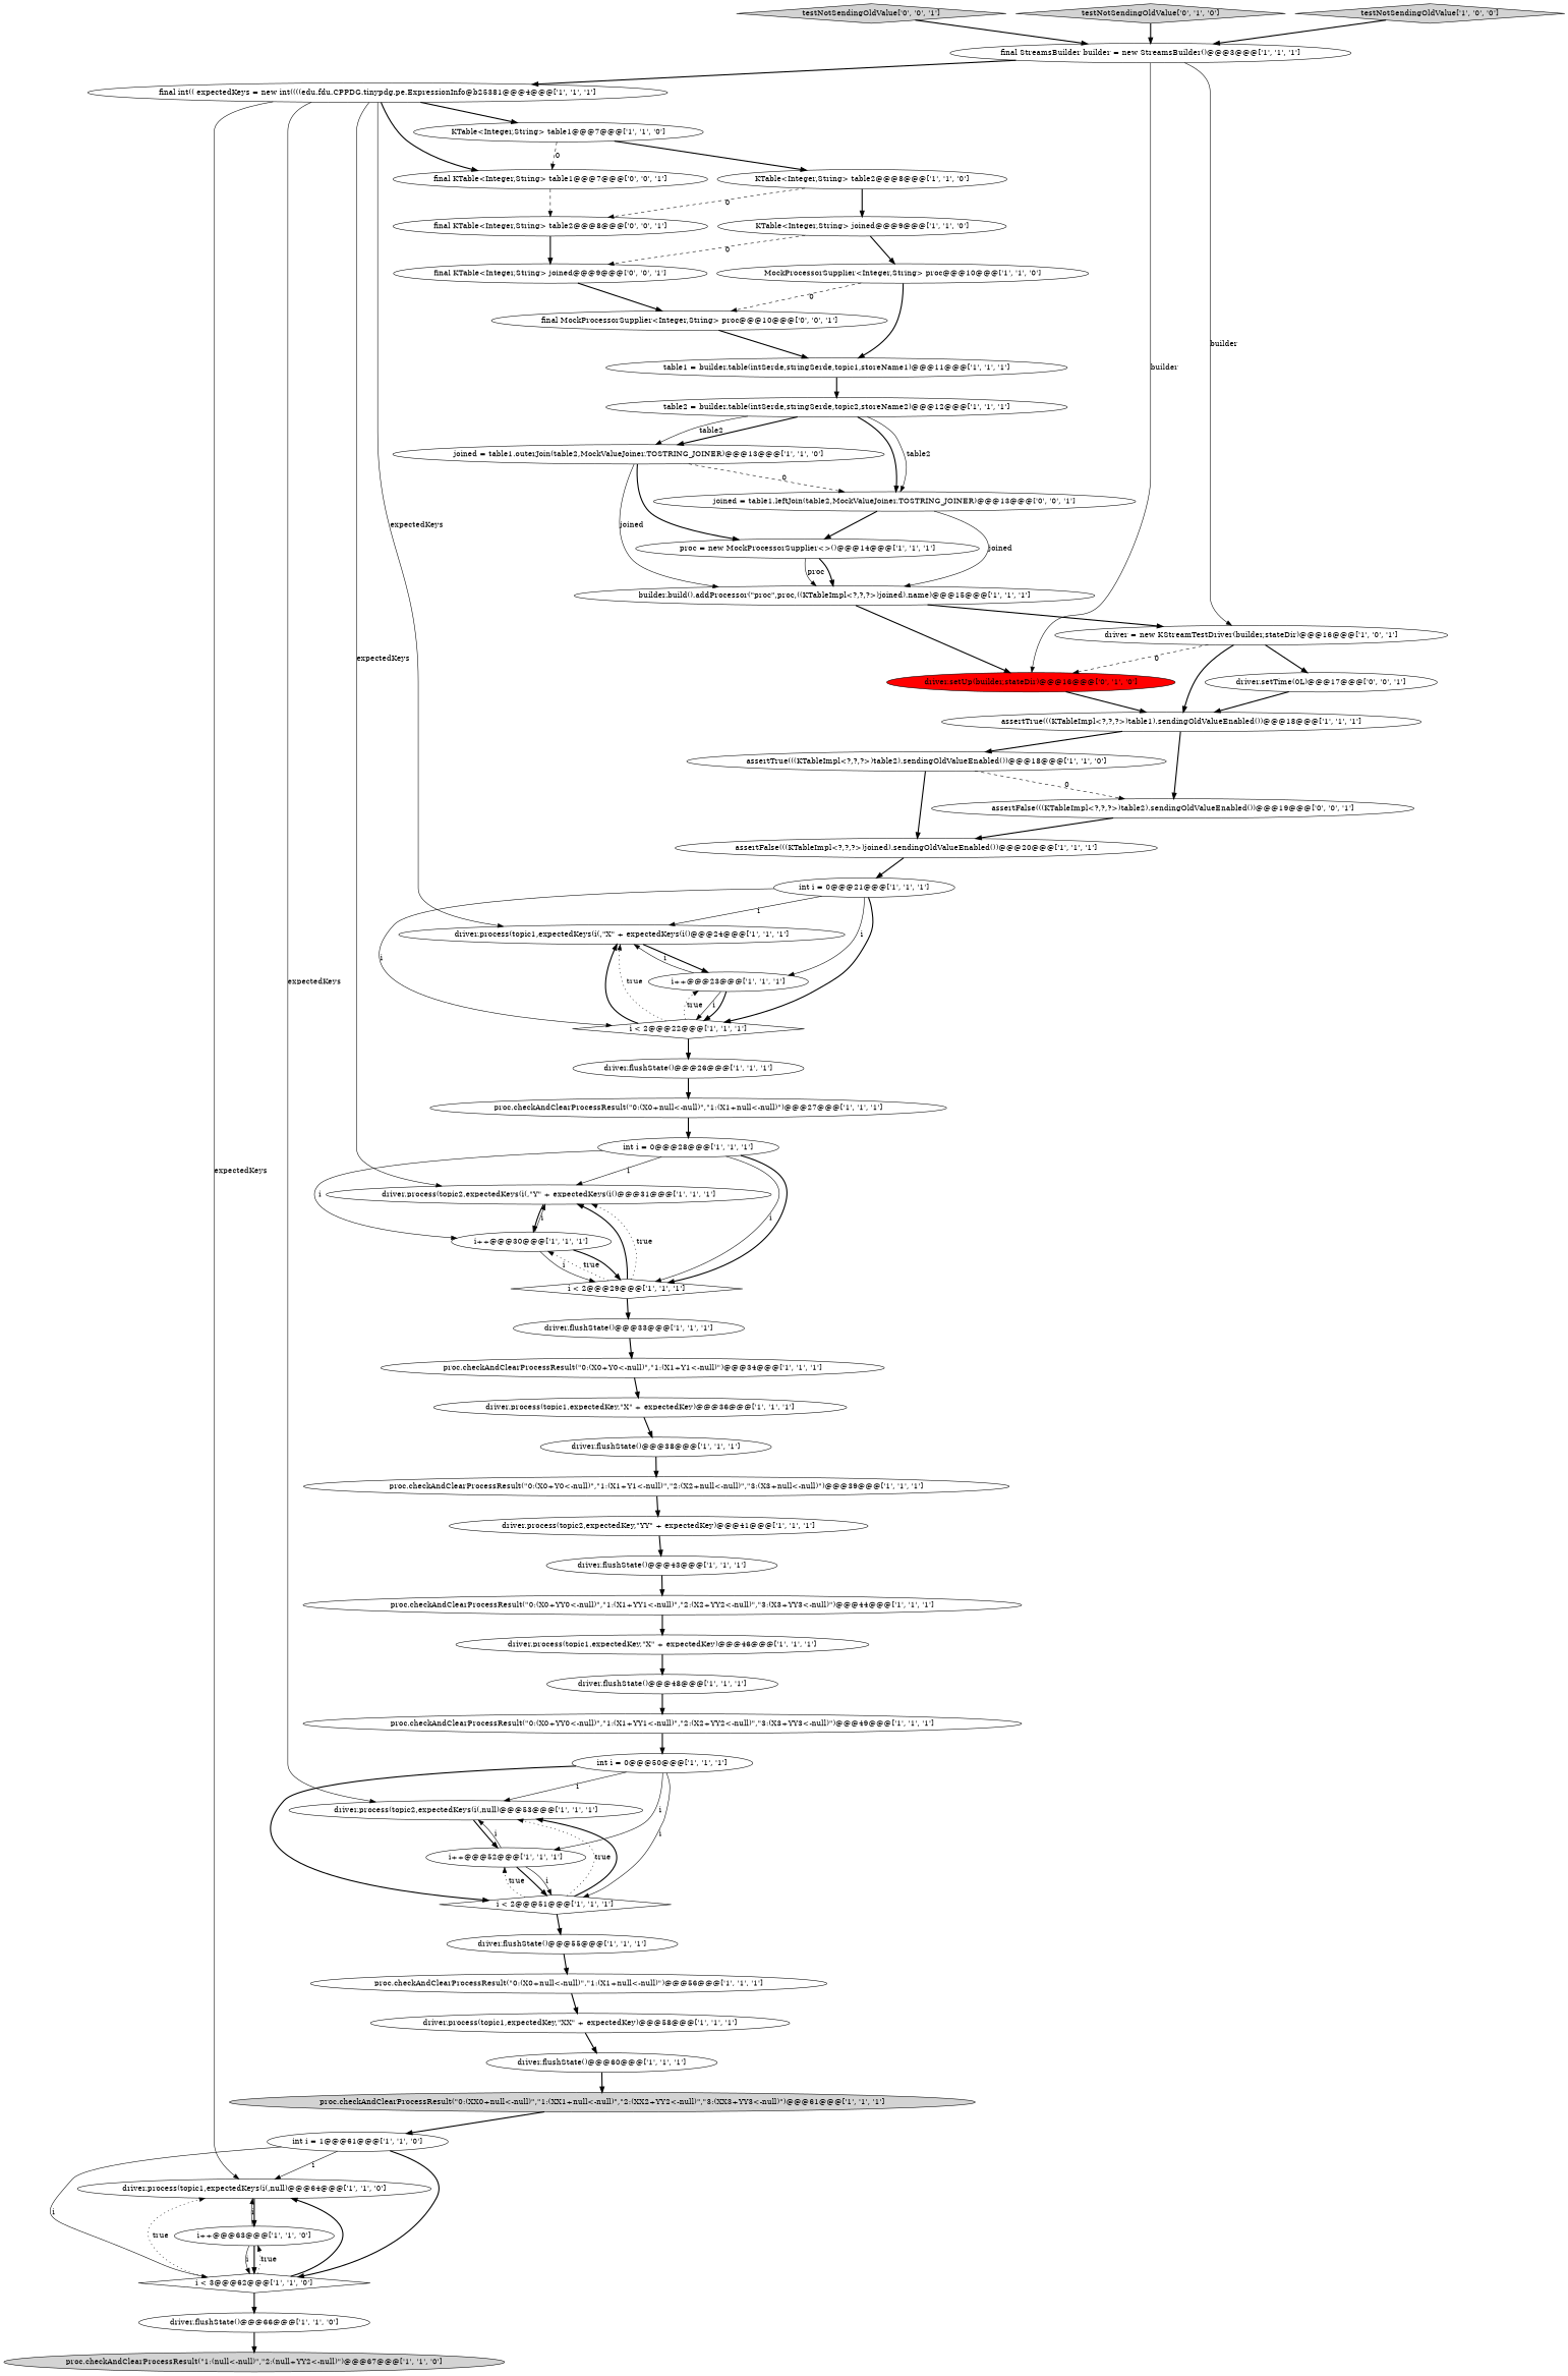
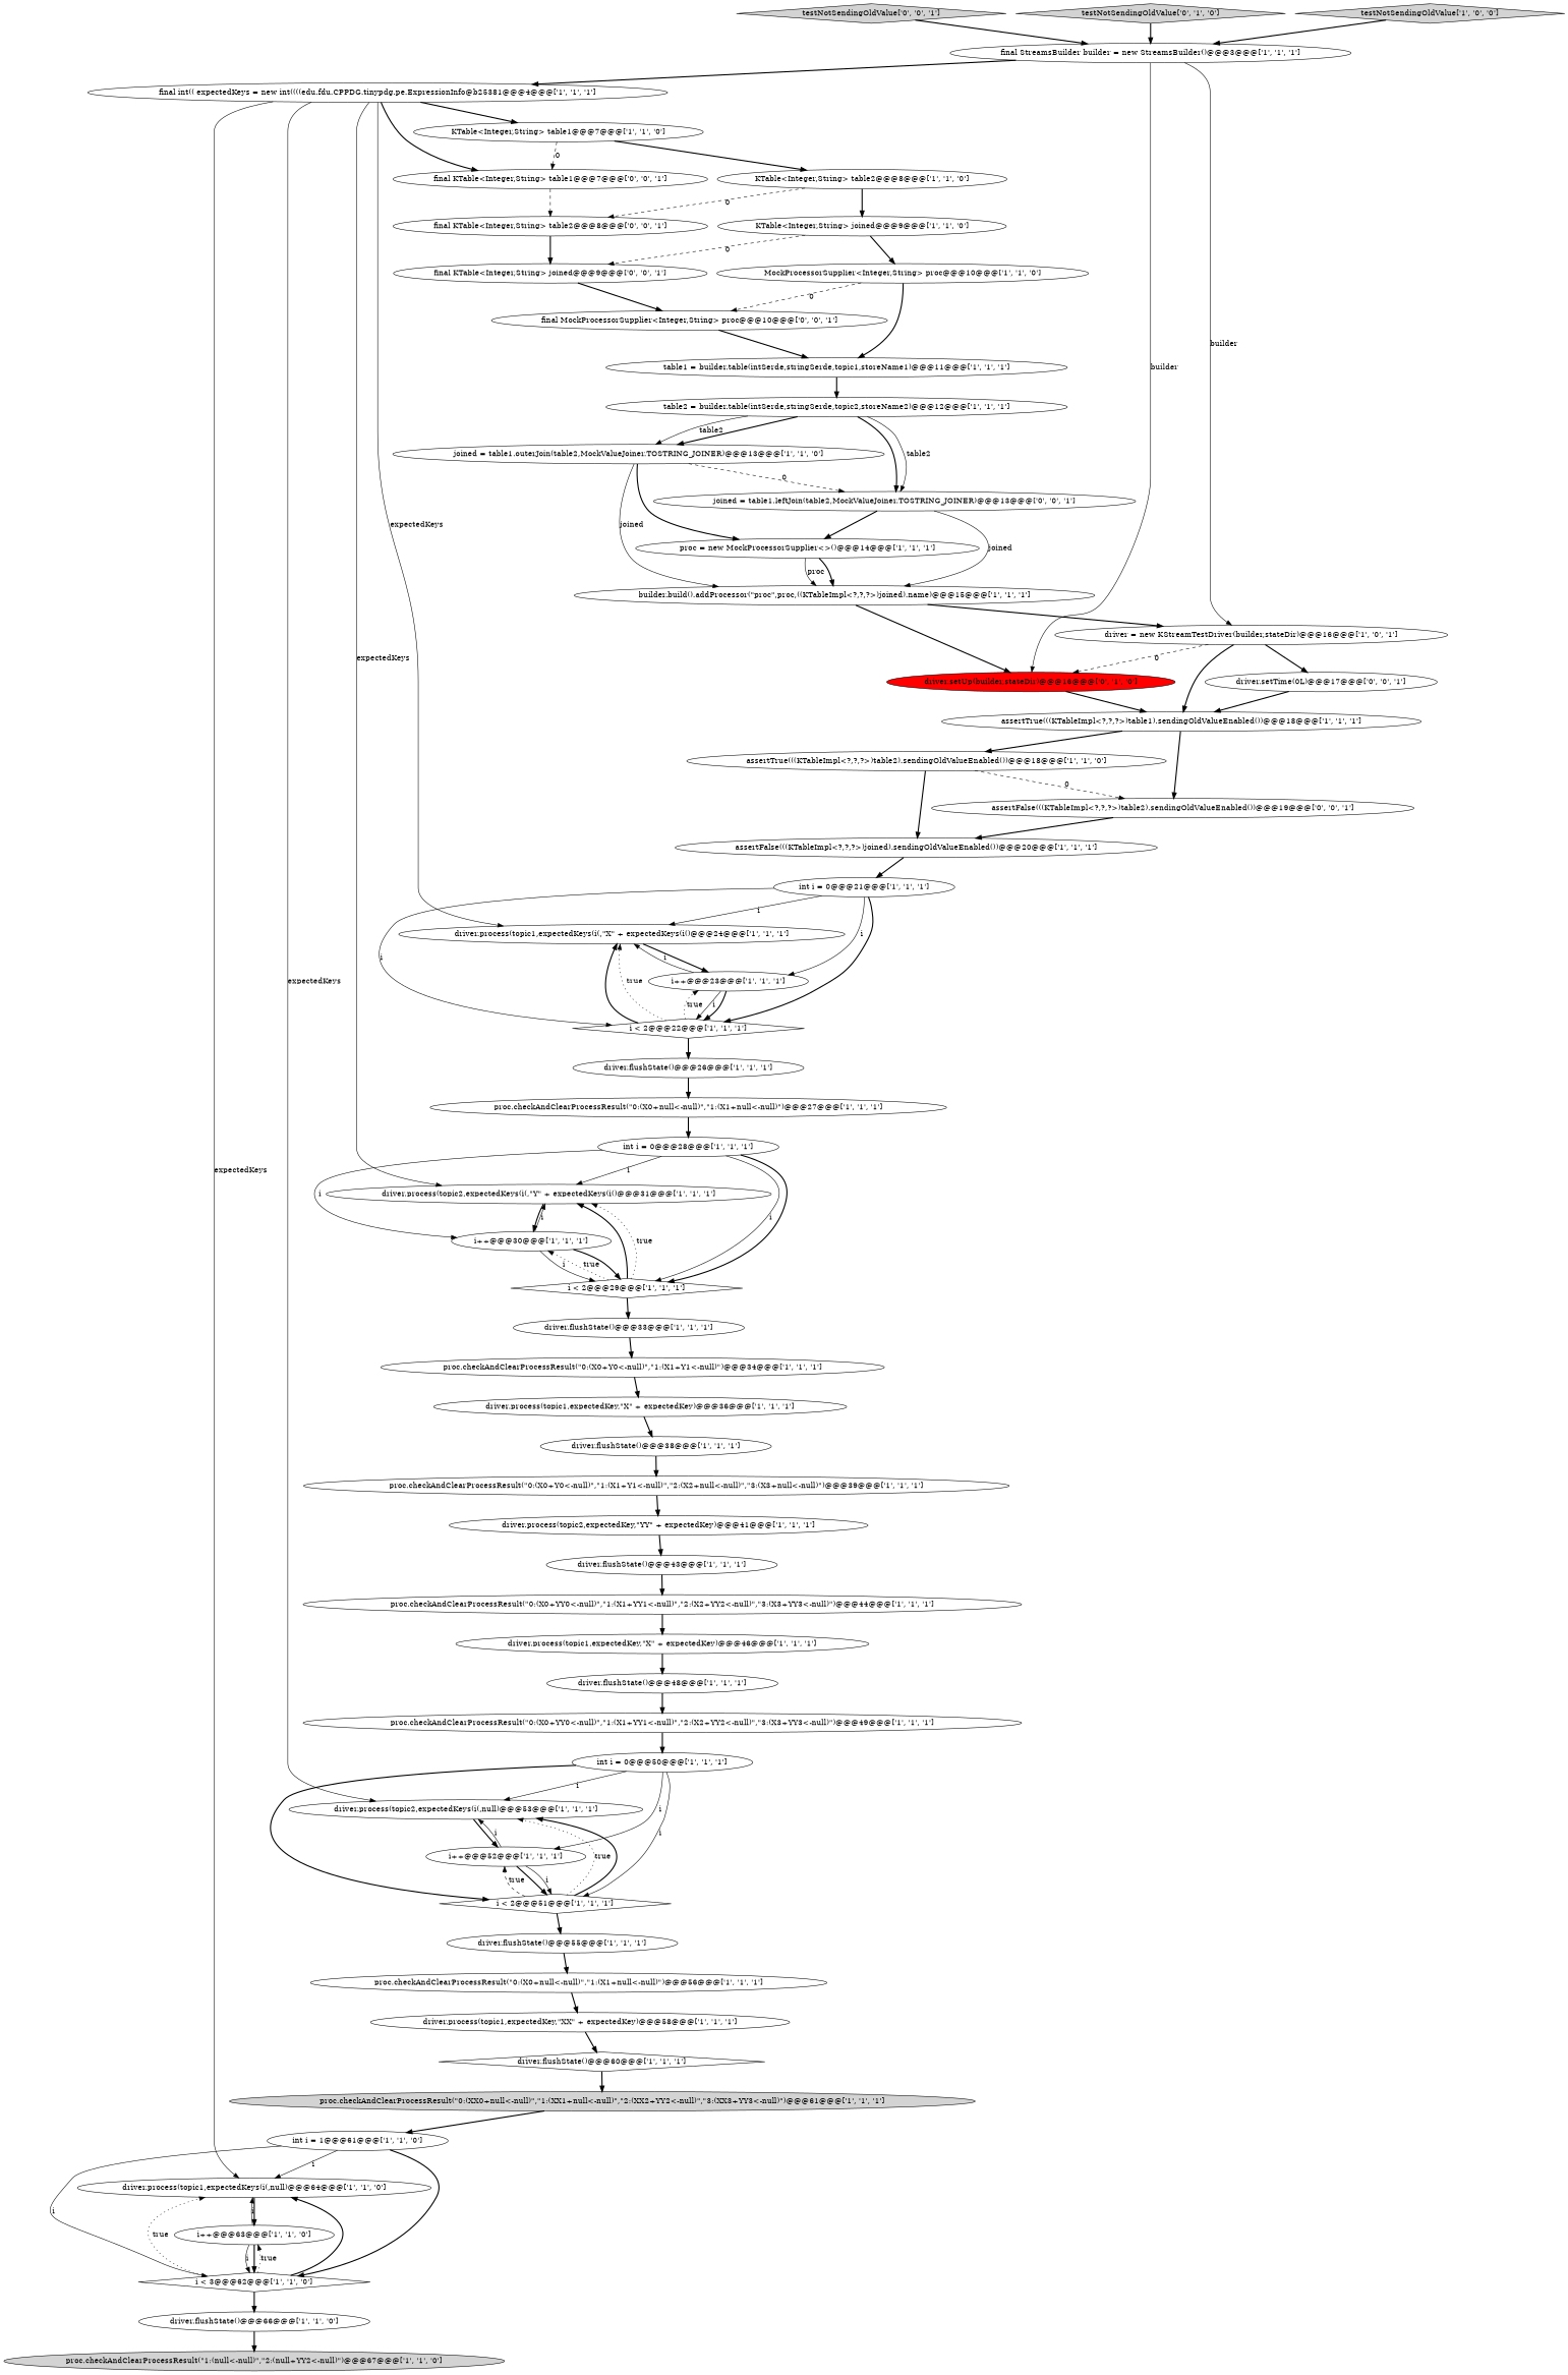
  digraph {
    node [fillcolor=white shape=ellipse style=filled]
    edge [style=bold]
    n1 [fillcolor=lightgray label="testNotSendingOldValue['0', '0', '1']" shape=diamond]
    n2 [label="final StreamsBuilder builder = new StreamsBuilder()@@@3@@@['1', '1', '1']"]
    n3 [label="final int(( expectedKeys = new int((((edu.fdu.CPPDG.tinypdg.pe.ExpressionInfo@b25381@@@4@@@['1', '1', '1']"]
    n4 [fillcolor=red label="driver.setUp(builder,stateDir)@@@16@@@['0', '1', '0']"]
    n5 [label="driver = new KStreamTestDriver(builder,stateDir)@@@16@@@['1', '0', '1']"]
    n6 [label="final KTable<Integer,String> joined@@@9@@@['0', '0', '1']"]
    n7 [label="final MockProcessorSupplier<Integer,String> proc@@@10@@@['0', '0', '1']"]
    n8 [label="table1 = builder.table(intSerde,stringSerde,topic1,storeName1)@@@11@@@['1', '1', '1']"]
    n9 [label="driver.process(topic2,expectedKeys(i(,\"Y\" + expectedKeys(i()@@@31@@@['1', '1', '1']"]
    n10 [label="driver.process(topic1,expectedKeys(i(,null)@@@64@@@['1', '1', '0']"]
    n11 [label="driver.process(topic1,expectedKeys(i(,\"X\" + expectedKeys(i()@@@24@@@['1', '1', '1']"]
    n12 [label="driver.process(topic2,expectedKeys(i(,null)@@@53@@@['1', '1', '1']"]
    n13 [label="KTable<Integer,String> table1@@@7@@@['1', '1', '0']"]
    n14 [label="final KTable<Integer,String> table1@@@7@@@['0', '0', '1']"]
    n15 [label="assertTrue(((KTableImpl<?,?,?>)table1).sendingOldValueEnabled())@@@18@@@['1', '1', '1']"]
    n16 [label="driver.setTime(0L)@@@17@@@['0', '0', '1']"]
    n17 [label="i < 2@@@29@@@['1', '1', '1']" shape=diamond]
    n18 [label="driver.flushState()@@@33@@@['1', '1', '1']"]
    n19 [label="i++@@@30@@@['1', '1', '1']"]
    n20 [label="proc.checkAndClearProcessResult(\"0:(X0+Y0<-null)\",\"1:(X1+Y1<-null)\")@@@34@@@['1', '1', '1']"]
    n21 [label="driver.flushState()@@@26@@@['1', '1', '1']"]
    n22 [label="proc.checkAndClearProcessResult(\"0:(X0+null<-null)\",\"1:(X1+null<-null)\")@@@27@@@['1', '1', '1']"]
    n23 [label="int i = 0@@@28@@@['1', '1', '1']"]
    n24 [label="i++@@@63@@@['1', '1', '0']"]
    n25 [label="i < 3@@@62@@@['1', '1', '0']" shape=diamond]
    n26 [label="driver.process(topic1,expectedKey,\"X\" + expectedKey)@@@46@@@['1', '1', '1']"]
    n27 [label="driver.flushState()@@@48@@@['1', '1', '1']"]
    n28 [label="proc.checkAndClearProcessResult(\"0:(X0+YY0<-null)\",\"1:(X1+YY1<-null)\",\"2:(X2+YY2<-null)\",\"3:(X3+YY3<-null)\")@@@49@@@['1', '1', '1']"]
    n29 [label="i++@@@23@@@['1', '1', '1']"]
    n30 [label="i++@@@52@@@['1', '1', '1']"]
    n31 [label="KTable<Integer,String> table2@@@8@@@['1', '1', '0']"]
    n32 [label="final KTable<Integer,String> table2@@@8@@@['0', '0', '1']"]
    n33 [label="i < 2@@@22@@@['1', '1', '1']" shape=diamond]
    n34 [label="int i = 1@@@61@@@['1', '1', '0']"]
    n35 [label="driver.flushState()@@@66@@@['1', '1', '0']"]
    n36 [fillcolor=lightgray label="testNotSendingOldValue['0', '1', '0']" shape=diamond]
    n37 [label="table2 = builder.table(intSerde,stringSerde,topic2,storeName2)@@@12@@@['1', '1', '1']"]
    n38 [label="joined = table1.leftJoin(table2,MockValueJoiner.TOSTRING_JOINER)@@@13@@@['0', '0', '1']"]
    n39 [label="joined = table1.outerJoin(table2,MockValueJoiner.TOSTRING_JOINER)@@@13@@@['1', '1', '0']"]
    n40 [label="proc = new MockProcessorSupplier<>()@@@14@@@['1', '1', '1']"]
    n41 [label="builder.build().addProcessor(\"proc\",proc,((KTableImpl<?,?,?>)joined).name)@@@15@@@['1', '1', '1']"]
    n42 [label="int i = 0@@@21@@@['1', '1', '1']"]
-   n43 [label="driver.flushState()@@@60@@@['1', '1', '1']"]
+   n43 [label="driver.flushState()@@@60@@@['1', '1', '1']" shape=diamond]
    n44 [fillcolor=lightgray label="proc.checkAndClearProcessResult(\"0:(XX0+null<-null)\",\"1:(XX1+null<-null)\",\"2:(XX2+YY2<-null)\",\"3:(XX3+YY3<-null)\")@@@61@@@['1', '1', '1']"]
    n45 [fillcolor=lightgray label="proc.checkAndClearProcessResult(\"1:(null<-null)\",\"2:(null+YY2<-null)\")@@@67@@@['1', '1', '0']"]
    n46 [label="proc.checkAndClearProcessResult(\"0:(X0+Y0<-null)\",\"1:(X1+Y1<-null)\",\"2:(X2+null<-null)\",\"3:(X3+null<-null)\")@@@39@@@['1', '1', '1']"]
    n47 [label="driver.process(topic2,expectedKey,\"YY\" + expectedKey)@@@41@@@['1', '1', '1']"]
    n48 [label="driver.flushState()@@@43@@@['1', '1', '1']"]
    n49 [label="assertFalse(((KTableImpl<?,?,?>)table2).sendingOldValueEnabled())@@@19@@@['0', '0', '1']"]
    n50 [label="assertFalse(((KTableImpl<?,?,?>)joined).sendingOldValueEnabled())@@@20@@@['1', '1', '1']"]
    n51 [label="KTable<Integer,String> joined@@@9@@@['1', '1', '0']"]
    n52 [label="MockProcessorSupplier<Integer,String> proc@@@10@@@['1', '1', '0']"]
    n53 [label="int i = 0@@@50@@@['1', '1', '1']"]
    n54 [label="i < 2@@@51@@@['1', '1', '1']" shape=diamond]
    n55 [label="driver.flushState()@@@55@@@['1', '1', '1']"]
    n56 [label="proc.checkAndClearProcessResult(\"0:(X0+null<-null)\",\"1:(X1+null<-null)\")@@@56@@@['1', '1', '1']"]
    n57 [label="driver.process(topic1,expectedKey,\"XX\" + expectedKey)@@@58@@@['1', '1', '1']"]
    n58 [label="driver.process(topic1,expectedKey,\"X\" + expectedKey)@@@36@@@['1', '1', '1']"]
    n59 [label="assertTrue(((KTableImpl<?,?,?>)table2).sendingOldValueEnabled())@@@18@@@['1', '1', '0']"]
    n60 [fillcolor=lightgray label="testNotSendingOldValue['1', '0', '0']" shape=diamond]
    n61 [label="driver.flushState()@@@38@@@['1', '1', '1']"]
    n62 [label="proc.checkAndClearProcessResult(\"0:(X0+YY0<-null)\",\"1:(X1+YY1<-null)\",\"2:(X2+YY2<-null)\",\"3:(X3+YY3<-null)\")@@@44@@@['1', '1', '1']"]
    n1 -> n2
    n2 -> n3
    n2 -> n4 [label=builder style=solid]
    n2 -> n5 [label=builder style=solid]
    n3 -> n9 [label=expectedKeys style=solid]
    n3 -> n10 [label=expectedKeys style=solid]
    n3 -> n11 [label=expectedKeys style=solid]
    n3 -> n12 [label=expectedKeys style=solid]
    n3 -> n13
    n3 -> n14
    n4 -> n15
    n5 -> n4 [label=0 style=dashed]
    n5 -> n15
    n5 -> n16
    n6 -> n7
    n7 -> n8
    n8 -> n37
    n9 -> n19
    n10 -> n24
    n11 -> n29
    n12 -> n30
    n13 -> n14 [label=0 style=dashed]
    n13 -> n31
    n14 -> n32 [style=dashed]
    n15 -> n49
    n15 -> n59
    n16 -> n15
    n17 -> n9
    n17 -> n9 [label=true style=dotted]
    n17 -> n18
    n17 -> n19 [label=true style=dotted]
    n18 -> n20
    n19 -> n9 [label=i style=solid]
    n19 -> n17 [label=i style=solid]
    n19 -> n17
    n20 -> n58
    n21 -> n22
    n22 -> n23
    n23 -> n9 [label=i style=solid]
    n23 -> n17 [label=i style=solid]
    n23 -> n17
    n23 -> n19 [label=i style=solid]
    n24 -> n10 [label=i style=solid]
    n24 -> n25 [label=i style=solid]
    n24 -> n25
    n25 -> n10 [label=true style=dotted]
    n25 -> n10
    n25 -> n24 [label=true style=dotted]
    n25 -> n35
    n26 -> n27
    n27 -> n28
    n28 -> n53
    n29 -> n11 [label=i style=solid]
    n29 -> n33 [label=i style=solid]
    n29 -> n33
    n30 -> n12 [label=i style=solid]
    n30 -> n54
    n30 -> n54 [label=i style=solid]
    n31 -> n32 [label=0 style=dashed]
    n31 -> n51
    n32 -> n6
    n33 -> n11
    n33 -> n11 [label=true style=dotted]
    n33 -> n21
    n33 -> n29 [label=true style=dotted]
    n34 -> n10 [label=i style=solid]
    n34 -> n25
    n34 -> n25 [label=i style=solid]
    n35 -> n45
    n36 -> n2
    n37 -> n38
    n37 -> n38 [label=table2 style=solid]
    n37 -> n39
    n37 -> n39 [label=table2 style=solid]
    n38 -> n40
    n38 -> n41 [label=joined style=solid]
    n39 -> n38 [label=0 style=dashed]
    n39 -> n40
    n39 -> n41 [label=joined style=solid]
    n40 -> n41
    n40 -> n41 [label=proc style=solid]
    n41 -> n4
    n41 -> n5
    n42 -> n11 [label=i style=solid]
    n42 -> n29 [label=i style=solid]
    n42 -> n33
    n42 -> n33 [label=i style=solid]
    n43 -> n44
    n44 -> n34
    n46 -> n47
    n47 -> n48
    n48 -> n62
    n49 -> n50
    n50 -> n42
    n51 -> n6 [label=0 style=dashed]
    n51 -> n52
    n52 -> n7 [label=0 style=dashed]
    n52 -> n8
    n53 -> n12 [label=i style=solid]
    n53 -> n30 [label=i style=solid]
    n53 -> n54 [label=i style=solid]
    n53 -> n54
    n54 -> n12 [label=true style=dotted]
    n54 -> n12
-   n54 -> n30 [label=true style=dotted]
+   n54 -> n30 [label=true style=dashed]
    n54 -> n55
    n55 -> n56
    n56 -> n57
    n57 -> n43
    n58 -> n61
    n59 -> n49 [label=0 style=dashed]
    n59 -> n50
    n60 -> n2
    n61 -> n46
    n62 -> n26
  }
